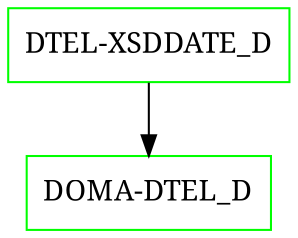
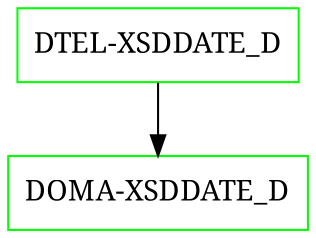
  digraph {
    fontname="Noto Serif"
    node [color=green shape=box fontname="Noto Serif"]
    "DTEL-XSDDATE_D"
-   "DOMA-XSDDATE_D" [label="DOMA-DTEL_D"]
+   "DOMA-XSDDATE_D"
    "DTEL-XSDDATE_D" -> "DOMA-XSDDATE_D" [fontname="Noto Serif"]
  }
